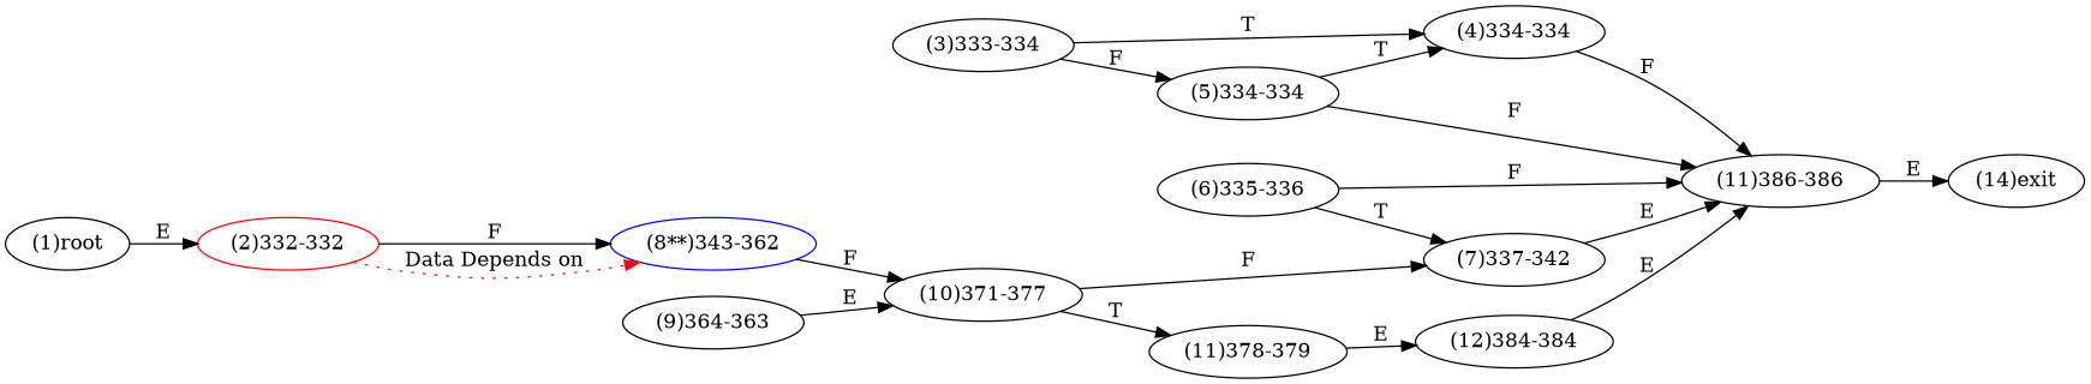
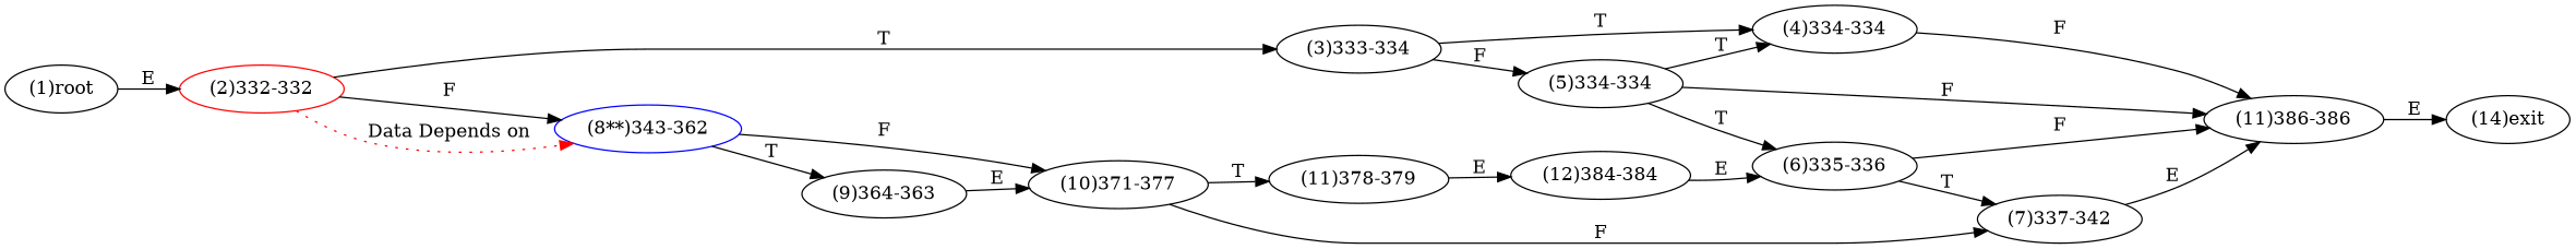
  digraph {
    rankdir=LR
    n1 [label="(1)root"]
    n2 [color=red label="(2)332-332"]
    n3 [label="(3)333-334"]
    n4 [color=blue label="(8**)343-362"]
    n5 [label="(4)334-334"]
    n6 [label="(5)334-334"]
    n7 [label="(9)364-363"]
    n8 [label="(10)371-377"]
    n9 [label="(11)386-386"]
    n10 [label="(6)335-336"]
    n11 [label="(14)exit"]
    n12 [label="(7)337-342"]
    n13 [label="(11)378-379"]
    n14 [label="(12)384-384"]
    n1 -> n2 [label=E]
+   n2 -> n3 [label=T]
    n2 -> n4 [label=F]
    n2 -> n4 [color=red label="Data Depends on" style=dotted]
    n3 -> n5 [label=T]
    n3 -> n6 [label=F]
+   n4 -> n7 [label=T]
    n4 -> n8 [label=F]
    n5 -> n9 [label=F]
    n6 -> n5 [label=T]
    n6 -> n9 [label=F]
+   n6 -> n10 [label=T]
    n7 -> n8 [label=E]
    n8 -> n12 [label=F]
    n8 -> n13 [label=T]
    n9 -> n11 [label=E]
    n10 -> n9 [label=F]
    n10 -> n12 [label=T]
    n12 -> n9 [label=E]
    n13 -> n14 [label=E]
-   n14 -> n9 [label=E]
+   n14 -> n10 [label=E]
  }
